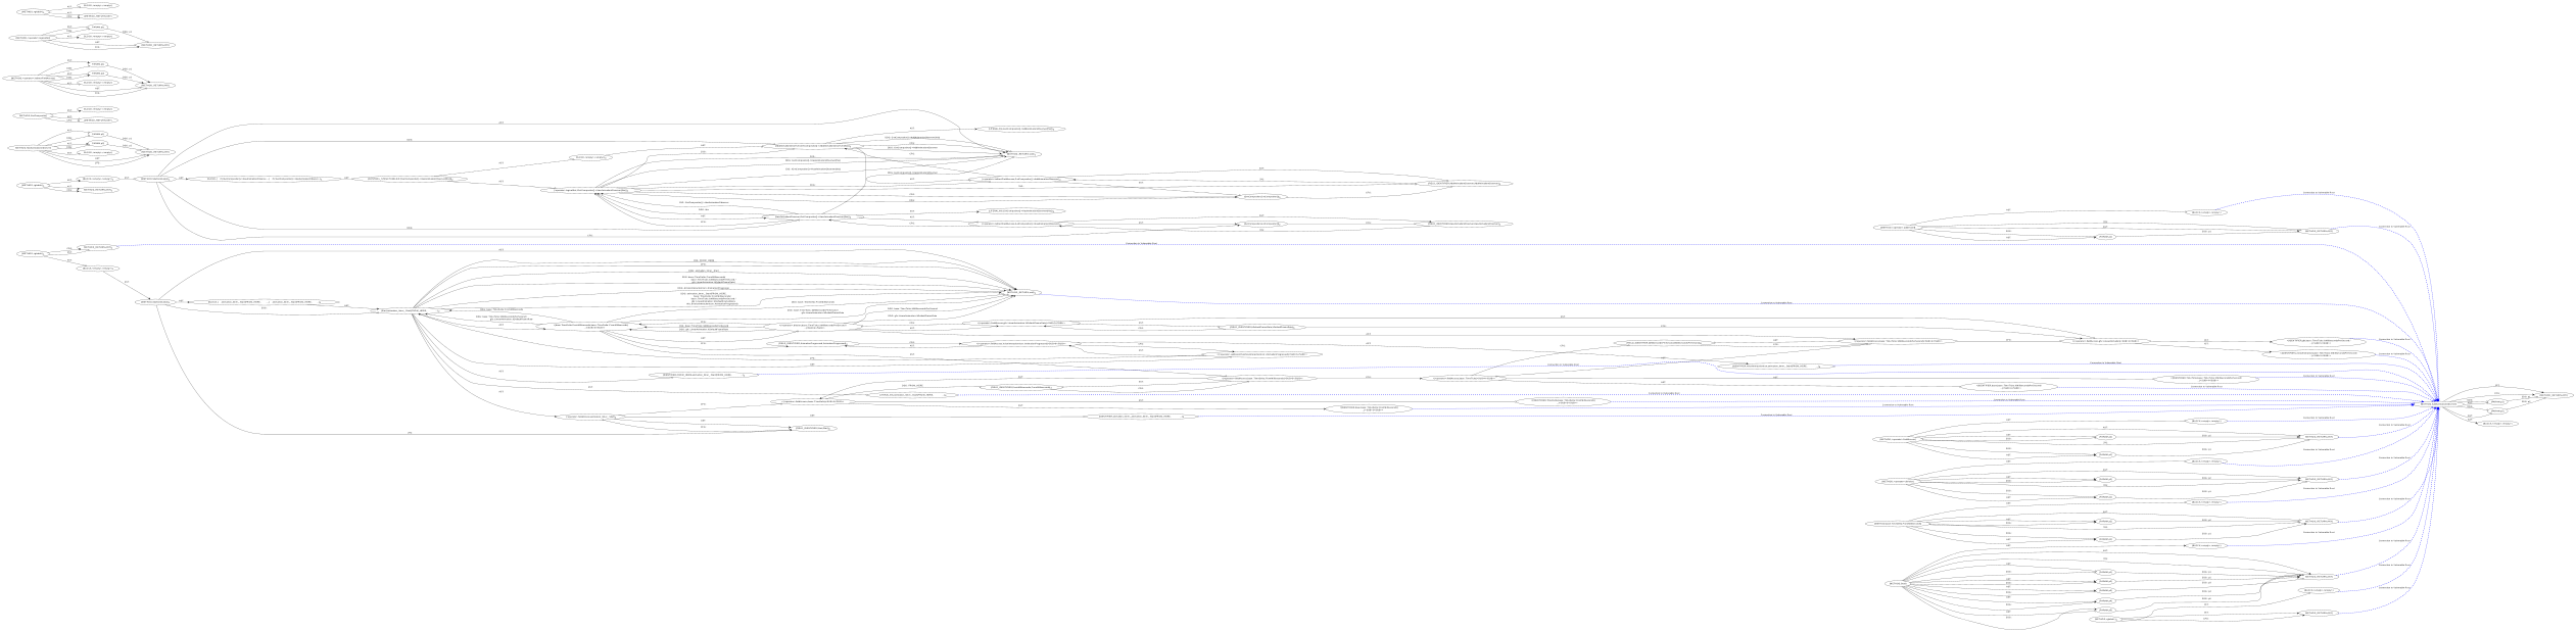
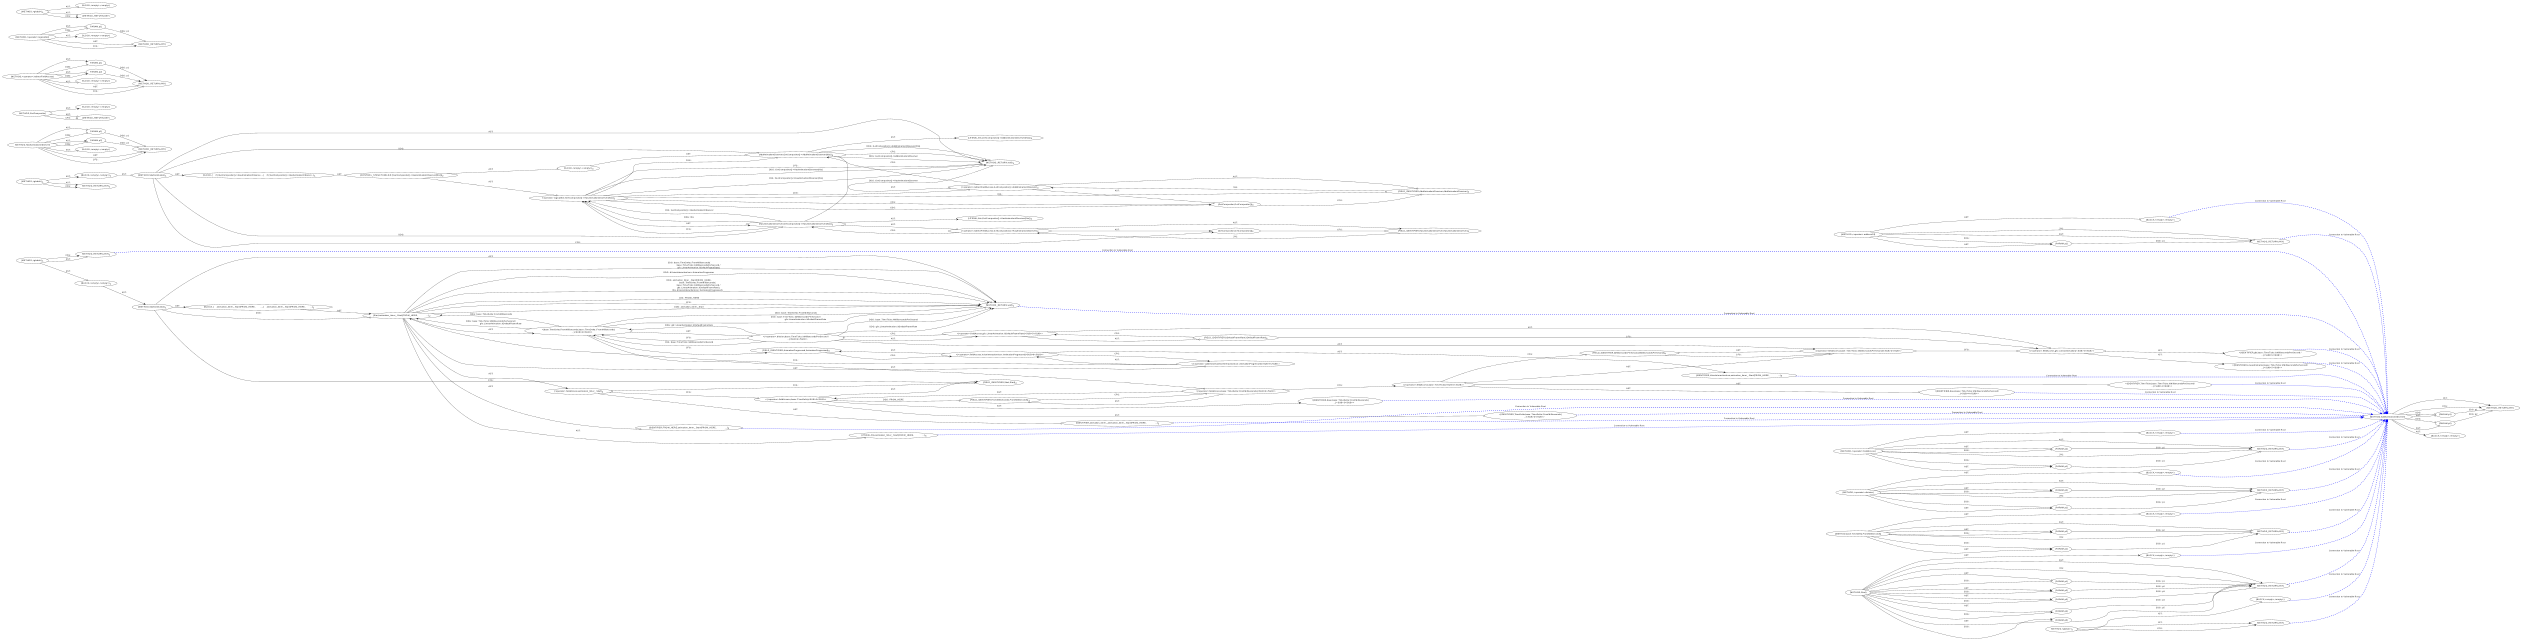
  digraph {
    fontname="Liberation Sans"
    rankdir=LR
    node [fontname="Liberation Sans"]
    edge [arrowhead=odot fontname="Liberation Sans"]
    n1 [label=<(METHOD,AddAnimationObserver)>]
    n2 [label=<(PARAM,p1)>]
    n3 [label=<(PARAM,p2)>]
    n4 [label=<(BLOCK,&lt;empty&gt;,&lt;empty&gt;)>]
    n5 [label=<(METHOD_RETURN,ANY)>]
    n6 [label=<(METHOD,&lt;global&gt;)<SUB>1</SUB>>]
    n7 [label=<(BLOCK,&lt;empty&gt;,&lt;empty&gt;)<SUB>1</SUB>>]
    n8 [label=<(METHOD_RETURN,ANY)<SUB>1</SUB>>]
    n9 [label=<(METHOD,StartAnimation)<SUB>1</SUB>>]
    n10 [label=<(BLOCK,{     if (!GetCompositor()-&gt;HasAnimationObserve...,{     if (!GetCompositor()-&gt;HasAnimationObserve...)<SUB>1</SUB>>]
    n11 [label=<(HasAnimationObserver,GetCompositor()-&gt;HasAnimationObserver(this))<SUB>2</SUB>>]
    n12 [label=<(GetCompositor,GetCompositor())<SUB>2</SUB>>]
    n13 [label=<(AddAnimationObserver,GetCompositor()-&gt;AddAnimationObserver(this))<SUB>3</SUB>>]
    n14 [label=<(METHOD_RETURN,void)<SUB>1</SUB>>]
    n15 [label=<(CONTROL_STRUCTURE,IF,if (!GetCompositor()-&gt;HasAnimationObserver(this)))<SUB>2</SUB>>]
    n16 [label=<(&lt;operator&gt;.logicalNot,!GetCompositor()-&gt;HasAnimationObserver(this))<SUB>2</SUB>>]
    n17 [label=<(&lt;operator&gt;.indirectFieldAccess,GetCompositor()-&gt;HasAnimationObserver)<SUB>2</SUB>>]
    n18 [label=<(LITERAL,this,GetCompositor()-&gt;HasAnimationObserver(this))<SUB>2</SUB>>]
    n19 [label=<(FIELD_IDENTIFIER,HasAnimationObserver,HasAnimationObserver)<SUB>2</SUB>>]
    n20 [label=<(&lt;operator&gt;.indirectFieldAccess,GetCompositor()-&gt;AddAnimationObserver)<SUB>3</SUB>>]
    n21 [label=<(LITERAL,this,GetCompositor()-&gt;AddAnimationObserver(this))<SUB>3</SUB>>]
    n22 [label=<(BLOCK,&lt;empty&gt;,&lt;empty&gt;)<SUB>3</SUB>>]
    n23 [label=<(GetCompositor,GetCompositor())<SUB>3</SUB>>]
    n24 [label=<(FIELD_IDENTIFIER,AddAnimationObserver,AddAnimationObserver)<SUB>3</SUB>>]
    n25 [label=<(METHOD,HasAnimationObserver)>]
    n26 [label=<(PARAM,p1)>]
    n27 [label=<(PARAM,p2)>]
    n28 [label=<(BLOCK,&lt;empty&gt;,&lt;empty&gt;)>]
    n29 [label=<(METHOD_RETURN,ANY)>]
    n30 [label=<(METHOD,GetCompositor)>]
    n31 [label=<(BLOCK,&lt;empty&gt;,&lt;empty&gt;)>]
    n32 [label=<(METHOD_RETURN,ANY)>]
    n33 [label=<(METHOD,&lt;operator&gt;.indirectFieldAccess)>]
    n34 [label=<(PARAM,p1)>]
    n35 [label=<(PARAM,p2)>]
    n36 [label=<(BLOCK,&lt;empty&gt;,&lt;empty&gt;)>]
    n37 [label=<(METHOD_RETURN,ANY)>]
    n38 [label=<(METHOD,&lt;operator&gt;.logicalNot)>]
    n39 [label=<(PARAM,p1)>]
    n40 [label=<(BLOCK,&lt;empty&gt;,&lt;empty&gt;)>]
    n41 [label=<(METHOD_RETURN,ANY)>]
    n42 [label=<(METHOD,&lt;global&gt;)<SUB>1</SUB>>]
    n43 [label=<(BLOCK,&lt;empty&gt;,&lt;empty&gt;)>]
    n44 [label=<(METHOD_RETURN,ANY)>]
    n45 [label=<(METHOD,&lt;operator&gt;.addressOf)>]
    n46 [label=<(PARAM,p1)>]
    n47 [label=<(BLOCK,&lt;empty&gt;,&lt;empty&gt;)>]
    n48 [label=<(METHOD_RETURN,ANY)>]
    n49 [label=<(METHOD,&lt;global&gt;)<SUB>1</SUB>>]
    n50 [label=<(BLOCK,&lt;empty&gt;,&lt;empty&gt;)<SUB>1</SUB>>]
    n51 [label=<(METHOD_RETURN,ANY)<SUB>1</SUB>>]
    n52 [label=<(METHOD,StartAnimation)<SUB>1</SUB>>]
    n53 [label=<(BLOCK,{     animation_timer_.Start(FROM_HERE,        ...,{     animation_timer_.Start(FROM_HERE,        ...)<SUB>1</SUB>>]
    n54 [label=<(Start,animation_timer_.Start(FROM_HERE,              ...)<SUB>2</SUB>>]
    n55 [label=<(FIELD_IDENTIFIER,Start,Start)<SUB>2</SUB>>]
    n56 [label=<(METHOD_RETURN,void)<SUB>1</SUB>>]
    n57 [label=<(&lt;operator&gt;.fieldAccess,animation_timer_.Start)<SUB>2</SUB>>]
    n58 [label=<(IDENTIFIER,FROM_HERE,animation_timer_.Start(FROM_HERE,              ...)<SUB>2</SUB>>]
    n59 [label="<(base.TimeDelta.FromMilliseconds,base::TimeDelta::FromMilliseconds(\n            ...)<SUB>3</SUB>>"]
    n60 [label=<(LITERAL,this,animation_timer_.Start(FROM_HERE,              ...)<SUB>6</SUB>>]
    n61 [label="<(&lt;operator&gt;.addressOf,&amp;VoiceInteractionIcon::AnimationProgressed)<SUB>6</SUB>>"]
    n62 [label=<(IDENTIFIER,animation_timer_,animation_timer_.Start(FROM_HERE,              ...)<SUB>2</SUB>>]
    n63 [label="<(&lt;operator&gt;.fieldAccess,base::TimeDelta)<SUB>3</SUB>>"]
    n64 [label="<(&lt;operator&gt;.fieldAccess,base::TimeDelta::FromMilliseconds)<SUB>3</SUB>>"]
    n65 [label="<(&lt;operator&gt;.division,base::TimeTicks::kMillisecondsPerSecond /\n     ...)<SUB>4</SUB>>"]
    n66 [label=<(FIELD_IDENTIFIER,AnimationProgressed,AnimationProgressed)<SUB>6</SUB>>]
    n67 [label="<(&lt;operator&gt;.fieldAccess,VoiceInteractionIcon::AnimationProgressed)<SUB>6</SUB>>"]
    n68 [label=<(FIELD_IDENTIFIER,FromMilliseconds,FromMilliseconds)<SUB>3</SUB>>]
    n69 [label="<(IDENTIFIER,base,base::TimeDelta::FromMilliseconds(\n            ...)<SUB>3</SUB>>"]
    n70 [label="<(IDENTIFIER,TimeDelta,base::TimeDelta::FromMilliseconds(\n            ...)<SUB>3</SUB>>"]
    n71 [label="<(&lt;operator&gt;.fieldAccess,base::TimeTicks)<SUB>4</SUB>>"]
    n72 [label="<(&lt;operator&gt;.fieldAccess,base::TimeTicks::kMillisecondsPerSecond)<SUB>4</SUB>>"]
    n73 [label="<(&lt;operator&gt;.fieldAccess,gfx::LinearAnimation::kDefaultFrameRate)<SUB>5</SUB>>"]
    n74 [label=<(FIELD_IDENTIFIER,kMillisecondsPerSecond,kMillisecondsPerSecond)<SUB>4</SUB>>]
    n75 [label="<(IDENTIFIER,base,base::TimeTicks::kMillisecondsPerSecond /\n     ...)<SUB>4</SUB>>"]
    n76 [label="<(IDENTIFIER,TimeTicks,base::TimeTicks::kMillisecondsPerSecond /\n     ...)<SUB>4</SUB>>"]
    n77 [label="<(&lt;operator&gt;.fieldAccess,gfx::LinearAnimation)<SUB>5</SUB>>"]
    n78 [label=<(FIELD_IDENTIFIER,kDefaultFrameRate,kDefaultFrameRate)<SUB>5</SUB>>]
    n79 [label="<(IDENTIFIER,gfx,base::TimeTicks::kMillisecondsPerSecond /\n     ...)<SUB>5</SUB>>"]
    n80 [label="<(IDENTIFIER,LinearAnimation,base::TimeTicks::kMillisecondsPerSecond /\n     ...)<SUB>5</SUB>>"]
    n81 [label=<(IDENTIFIER,VoiceInteractionIcon,animation_timer_.Start(FROM_HERE,              ...)<SUB>6</SUB>>]
    n82 [label=<(METHOD,&lt;operator&gt;.fieldAccess)>]
    n83 [label=<(PARAM,p1)>]
    n84 [label=<(PARAM,p2)>]
    n85 [label=<(BLOCK,&lt;empty&gt;,&lt;empty&gt;)>]
    n86 [label=<(METHOD_RETURN,ANY)>]
    n87 [label=<(METHOD,&lt;operator&gt;.division)>]
    n88 [label=<(PARAM,p1)>]
    n89 [label=<(PARAM,p2)>]
    n90 [label=<(BLOCK,&lt;empty&gt;,&lt;empty&gt;)>]
    n91 [label=<(METHOD_RETURN,ANY)>]
    n92 [label=<(METHOD,base.TimeDelta.FromMilliseconds)>]
    n93 [label=<(PARAM,p1)>]
    n94 [label=<(PARAM,p2)>]
    n95 [label=<(BLOCK,&lt;empty&gt;,&lt;empty&gt;)>]
    n96 [label=<(METHOD_RETURN,ANY)>]
    n97 [label=<(METHOD,Start)>]
    n98 [label=<(PARAM,p1)>]
    n99 [label=<(PARAM,p2)>]
    n100 [label=<(PARAM,p3)>]
    n101 [label=<(PARAM,p4)>]
    n102 [label=<(PARAM,p5)>]
    n103 [label=<(BLOCK,&lt;empty&gt;,&lt;empty&gt;)>]
    n104 [label=<(METHOD_RETURN,ANY)>]
    n105 [label=<(METHOD,&lt;global&gt;)<SUB>1</SUB>>]
    n106 [label=<(BLOCK,&lt;empty&gt;,&lt;empty&gt;)>]
    n107 [label=<(METHOD_RETURN,ANY)>]
    n1 -> n2 [label="AST: "]
    n1 -> n2 [label="DDG: "]
    n1 -> n3 [label="AST: "]
    n1 -> n3 [label="DDG: "]
    n1 -> n4 [arrowhead=vee label="AST: "]
    n1 -> n5 [arrowhead=vee label="AST: "]
    n1 -> n5 [arrowhead=vee label="CFG: "]
    n2 -> n5 [label="DDG: p1"]
    n3 -> n5 [label="DDG: p2"]
    n6 -> n7 [arrowhead=vee label="AST: "]
    n6 -> n8 [arrowhead=vee label="AST: "]
    n6 -> n8 [arrowhead=vee label="CFG: "]
    n7 -> n9 [label="AST: "]
    n9 -> n10 [arrowhead=vee label="AST: "]
    n9 -> n11 [label="DDG: "]
    n9 -> n12 [arrowhead=vee label="CFG: "]
    n9 -> n13 [label="DDG: "]
    n9 -> n14 [arrowhead=vee label="AST: "]
    n10 -> n15 [label="AST: "]
    n11 -> n14 [label="DDG: GetCompositor()-&gt;HasAnimationObserver"]
    n11 -> n16 [arrowhead=vee label="CFG: "]
    n11 -> n16 [arrowhead=vee label="DDG: GetCompositor()-&gt;HasAnimationObserver"]
    n11 -> n16 [arrowhead=vee label="DDG: this"]
    n11 -> n17 [label="AST: "]
    n11 -> n18 [arrowhead=vee label="AST: "]
    n12 -> n19 [label="CFG: "]
    n13 -> n14 [arrowhead=vee label="CFG: "]
    n13 -> n14 [arrowhead=vee label="DDG: GetCompositor()-&gt;AddAnimationObserver"]
    n13 -> n14 [label="DDG: GetCompositor()-&gt;AddAnimationObserver(this)"]
    n13 -> n20 [label="AST: "]
    n13 -> n21 [arrowhead=vee label="AST: "]
    n15 -> n16 [label="AST: "]
    n15 -> n22 [label="AST: "]
    n16 -> n11 [arrowhead=vee label="AST: "]
    n16 -> n13 [label="CDG: "]
    n16 -> n14 [label="CFG: "]
    n16 -> n14 [label="DDG: GetCompositor()-&gt;HasAnimationObserver(this)"]
    n16 -> n14 [arrowhead=vee label="DDG: !GetCompositor()-&gt;HasAnimationObserver(this)"]
    n16 -> n20 [label="CDG: "]
    n16 -> n23 [arrowhead=vee label="CFG: "]
    n16 -> n23 [label="CDG: "]
    n16 -> n24 [label="CDG: "]
    n17 -> n11 [arrowhead=vee label="CFG: "]
    n17 -> n12 [arrowhead=vee label="AST: "]
    n17 -> n19 [arrowhead=vee label="AST: "]
    n19 -> n17 [arrowhead=vee label="CFG: "]
    n20 -> n13 [arrowhead=vee label="CFG: "]
    n20 -> n23 [label="AST: "]
    n20 -> n24 [label="AST: "]
    n22 -> n13 [label="AST: "]
    n23 -> n24 [label="CFG: "]
    n24 -> n20 [arrowhead=vee label="CFG: "]
    n25 -> n26 [label="AST: "]
    n25 -> n26 [label="DDG: "]
    n25 -> n27 [arrowhead=vee label="AST: "]
    n25 -> n27 [label="DDG: "]
    n25 -> n28 [label="AST: "]
    n25 -> n29 [label="AST: "]
    n25 -> n29 [arrowhead=vee label="CFG: "]
    n26 -> n29 [label="DDG: p1"]
    n27 -> n29 [label="DDG: p2"]
    n30 -> n31 [arrowhead=vee label="AST: "]
    n30 -> n32 [label="AST: "]
    n30 -> n32 [label="CFG: "]
    n33 -> n34 [arrowhead=vee label="AST: "]
    n33 -> n34 [label="DDG: "]
    n33 -> n35 [label="AST: "]
    n33 -> n35 [arrowhead=vee label="DDG: "]
    n33 -> n36 [label="AST: "]
    n33 -> n37 [label="AST: "]
    n33 -> n37 [label="CFG: "]
    n34 -> n37 [arrowhead=vee label="DDG: p1"]
    n35 -> n37 [arrowhead=vee label="DDG: p2"]
    n38 -> n39 [label="AST: "]
    n38 -> n39 [label="DDG: "]
    n38 -> n40 [arrowhead=vee label="AST: "]
    n38 -> n41 [label="AST: "]
    n38 -> n41 [arrowhead=vee label="CFG: "]
    n39 -> n41 [label="DDG: p1"]
    n42 -> n43 [label="AST: "]
    n42 -> n44 [label="AST: "]
    n42 -> n44 [arrowhead=vee label="CFG: "]
    n45 -> n46 [arrowhead=vee label="AST: "]
    n45 -> n46 [label="DDG: "]
    n45 -> n47 [label="AST: "]
    n45 -> n48 [arrowhead=vee label="AST: "]
    n45 -> n48 [label="CFG: "]
    n46 -> n48 [label="DDG: p1"]
    n47 -> n1 [color=blue label="Connection to Vulnerable Root" penwidth=2.0 style=dashed]
    n48 -> n1 [arrowhead=vee color=blue label="Connection to Vulnerable Root" penwidth=2.0 style=dashed]
    n49 -> n50 [label="AST: "]
    n49 -> n51 [label="AST: "]
    n49 -> n51 [arrowhead=vee label="CFG: "]
    n50 -> n52 [arrowhead=vee label="AST: "]
    n51 -> n1 [arrowhead=vee color=blue label="Connection to Vulnerable Root" penwidth=2.0 style=dashed]
    n52 -> n53 [arrowhead=vee label="AST: "]
    n52 -> n54 [label="DDG: "]
    n52 -> n55 [arrowhead=vee label="CFG: "]
    n52 -> n56 [arrowhead=vee label="AST: "]
    n53 -> n54 [arrowhead=vee label="AST: "]
    n54 -> n56 [label="CFG: "]
    n54 -> n56 [arrowhead=vee label="DDG: animation_timer_.Start"]
    n54 -> n56 [arrowhead=vee label="DDG: base::TimeDelta::FromMilliseconds(\n                               base::TimeTicks::kMillisecondsPerSecond /\n                               gfx::LinearAnimation::kDefaultFrameRate)"]
    n54 -> n56 [label="DDG: &amp;VoiceInteractionIcon::AnimationProgressed"]
    n54 -> n56 [arrowhead=vee label="DDG: animation_timer_.Start(FROM_HERE,\n                           base::TimeDelta::FromMilliseconds(\n                               base::TimeTicks::kMillisecondsPerSecond /\n                               gfx::LinearAnimation::kDefaultFrameRate),\n                           this, &amp;VoiceInteractionIcon::AnimationProgressed)"]
    n54 -> n56 [arrowhead=vee label="DDG: FROM_HERE"]
    n54 -> n57 [arrowhead=vee label="AST: "]
    n54 -> n58 [label="AST: "]
    n54 -> n59 [arrowhead=vee label="AST: "]
    n54 -> n60 [label="AST: "]
    n54 -> n61 [label="AST: "]
    n55 -> n57 [label="CFG: "]
    n56 -> n1 [color=blue label="Connection to Vulnerable Root" penwidth=2.0 style=dashed]
-   n57 -> n55 [arrowhead=vee label="AST: "]
+   n63 -> n55 [arrowhead=vee label="AST: "]
    n57 -> n62 [label="AST: "]
    n57 -> n63 [label="CFG: "]
    n58 -> n1 [arrowhead=vee color=blue label="Connection to Vulnerable Root" penwidth=2.0 style=dashed]
    n59 -> n54 [arrowhead=vee label="DDG: base::TimeDelta::FromMilliseconds"]
    n59 -> n54 [arrowhead=vee label="DDG: base::TimeTicks::kMillisecondsPerSecond /\n                               gfx::LinearAnimation::kDefaultFrameRate"]
    n59 -> n56 [label="DDG: base::TimeDelta::FromMilliseconds"]
    n59 -> n56 [label="DDG: base::TimeTicks::kMillisecondsPerSecond /\n                               gfx::LinearAnimation::kDefaultFrameRate"]
    n59 -> n64 [label="AST: "]
    n59 -> n65 [label="AST: "]
    n59 -> n66 [arrowhead=vee label="CFG: "]
    n60 -> n1 [arrowhead=vee color=blue label="Connection to Vulnerable Root" penwidth=2.0 style=dashed]
    n61 -> n54 [arrowhead=vee label="CFG: "]
    n61 -> n67 [arrowhead=vee label="AST: "]
    n62 -> n1 [arrowhead=vee color=blue label="Connection to Vulnerable Root" penwidth=2.0 style=dashed]
    n63 -> n68 [label="DDG: FROM_HERE"]
    n63 -> n69 [arrowhead=vee label="AST: "]
    n63 -> n70 [label="AST: "]
    n64 -> n63 [arrowhead=vee label="AST: "]
    n64 -> n68 [label="AST: "]
    n64 -> n71 [arrowhead=vee label="CFG: "]
    n65 -> n56 [arrowhead=vee label="DDG: base::TimeTicks::kMillisecondsPerSecond"]
    n65 -> n56 [arrowhead=vee label="DDG: gfx::LinearAnimation::kDefaultFrameRate"]
    n65 -> n59 [arrowhead=vee label="CFG: "]
    n65 -> n59 [arrowhead=vee label="DDG: base::TimeTicks::kMillisecondsPerSecond"]
    n65 -> n59 [arrowhead=vee label="DDG: gfx::LinearAnimation::kDefaultFrameRate"]
    n65 -> n72 [arrowhead=vee label="AST: "]
    n65 -> n73 [arrowhead=vee label="AST: "]
    n66 -> n67 [arrowhead=vee label="CFG: "]
    n67 -> n61 [arrowhead=vee label="CFG: "]
    n67 -> n66 [arrowhead=vee label="AST: "]
    n67 -> n81 [arrowhead=vee label="AST: "]
    n68 -> n64 [label="CFG: "]
    n69 -> n1 [arrowhead=vee color=blue label="Connection to Vulnerable Root" penwidth=2.0 style=dashed]
    n70 -> n1 [color=blue label="Connection to Vulnerable Root" penwidth=2.0 style=dashed]
    n71 -> n74 [label="CFG: "]
    n71 -> n75 [label="AST: "]
    n71 -> n76 [label="AST: "]
    n72 -> n71 [label="AST: "]
    n72 -> n74 [label="AST: "]
    n72 -> n77 [label="CFG: "]
    n73 -> n65 [label="CFG: "]
    n73 -> n77 [label="AST: "]
    n73 -> n78 [label="AST: "]
    n74 -> n72 [label="CFG: "]
    n75 -> n1 [color=blue label="Connection to Vulnerable Root" penwidth=2.0 style=dashed]
    n76 -> n1 [color=blue label="Connection to Vulnerable Root" penwidth=2.0 style=dashed]
    n77 -> n79 [arrowhead=vee label="AST: "]
    n77 -> n80 [arrowhead=vee label="AST: "]
    n78 -> n73 [arrowhead=vee label="CFG: "]
    n78 -> n77 [arrowhead=vee label="CFG: "]
    n79 -> n1 [color=blue label="Connection to Vulnerable Root" penwidth=2.0 style=dashed]
    n80 -> n1 [arrowhead=vee color=blue label="Connection to Vulnerable Root" penwidth=2.0 style=dashed]
    n81 -> n1 [color=blue label="Connection to Vulnerable Root" penwidth=2.0 style=dashed]
    n82 -> n83 [arrowhead=vee label="AST: "]
    n82 -> n83 [arrowhead=vee label="DDG: "]
    n82 -> n84 [label="AST: "]
    n82 -> n84 [label="DDG: "]
    n82 -> n85 [label="AST: "]
    n82 -> n86 [arrowhead=vee label="AST: "]
    n82 -> n86 [label="CFG: "]
    n83 -> n86 [label="DDG: p1"]
    n84 -> n86 [arrowhead=vee label="DDG: p2"]
    n85 -> n1 [color=blue label="Connection to Vulnerable Root" penwidth=2.0 style=dashed]
    n86 -> n1 [arrowhead=vee color=blue label="Connection to Vulnerable Root" penwidth=2.0 style=dashed]
    n87 -> n88 [arrowhead=vee label="AST: "]
    n87 -> n88 [label="DDG: "]
    n87 -> n89 [arrowhead=vee label="AST: "]
    n87 -> n89 [arrowhead=vee label="DDG: "]
    n87 -> n90 [label="AST: "]
    n87 -> n91 [arrowhead=vee label="AST: "]
    n87 -> n91 [arrowhead=vee label="CFG: "]
    n88 -> n91 [label="DDG: p1"]
    n89 -> n91 [label="DDG: p2"]
    n90 -> n1 [color=blue label="Connection to Vulnerable Root" penwidth=2.0 style=dashed]
    n91 -> n1 [color=blue label="Connection to Vulnerable Root" penwidth=2.0 style=dashed]
    n92 -> n93 [arrowhead=vee label="AST: "]
    n92 -> n93 [arrowhead=vee label="DDG: "]
    n92 -> n94 [arrowhead=vee label="AST: "]
    n92 -> n94 [arrowhead=vee label="DDG: "]
    n92 -> n95 [label="AST: "]
    n92 -> n96 [label="AST: "]
    n92 -> n96 [label="CFG: "]
    n93 -> n96 [arrowhead=vee label="DDG: p1"]
    n94 -> n96 [label="DDG: p2"]
    n95 -> n1 [arrowhead=vee color=blue label="Connection to Vulnerable Root" penwidth=2.0 style=dashed]
    n96 -> n1 [arrowhead=vee color=blue label="Connection to Vulnerable Root" penwidth=2.0 style=dashed]
    n97 -> n98 [label="AST: "]
    n97 -> n98 [label="DDG: "]
    n97 -> n99 [arrowhead=vee label="AST: "]
    n97 -> n99 [arrowhead=vee label="DDG: "]
    n97 -> n100 [arrowhead=vee label="AST: "]
    n97 -> n100 [label="DDG: "]
    n97 -> n101 [label="AST: "]
    n97 -> n101 [arrowhead=vee label="DDG: "]
    n97 -> n102 [label="AST: "]
    n97 -> n102 [arrowhead=vee label="DDG: "]
    n97 -> n103 [arrowhead=vee label="AST: "]
    n97 -> n104 [arrowhead=vee label="AST: "]
    n97 -> n104 [label="CFG: "]
    n98 -> n104 [arrowhead=vee label="DDG: p1"]
    n99 -> n104 [arrowhead=vee label="DDG: p2"]
    n100 -> n104 [label="DDG: p3"]
    n101 -> n104 [arrowhead=vee label="DDG: p4"]
    n102 -> n104 [label="DDG: p5"]
    n103 -> n1 [arrowhead=vee color=blue label="Connection to Vulnerable Root" penwidth=2.0 style=dashed]
    n104 -> n1 [arrowhead=vee color=blue label="Connection to Vulnerable Root" penwidth=2.0 style=dashed]
    n105 -> n106 [label="AST: "]
    n105 -> n107 [arrowhead=vee label="AST: "]
    n105 -> n107 [arrowhead=vee label="CFG: "]
    n106 -> n1 [color=blue label="Connection to Vulnerable Root" penwidth=2.0 style=dashed]
    n107 -> n1 [color=blue label="Connection to Vulnerable Root" penwidth=2.0 style=dashed]
  }
